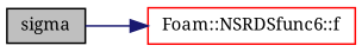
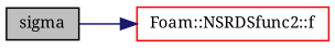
  digraph {
    rankdir=LR
    fontname="Noto Serif"
    node [fontname="Noto Serif" fontsize=10 shape=record]
    n1 [color=black fillcolor=grey75 fontcolor=black height=0.2 label=sigma style=filled width=0.4]
-   n2 [color=red height=0.2 label="Foam::NSRDSfunc6::f" width=0.4]
+   n2 [color=red height=0.2 label="Foam::NSRDSfunc2::f" width=0.4]
    n1 -> n2 [color=midnightblue fontname="Noto Serif" fontsize=10 labelfontname=Helvetica labelfontsize=10 style=solid]
  }
